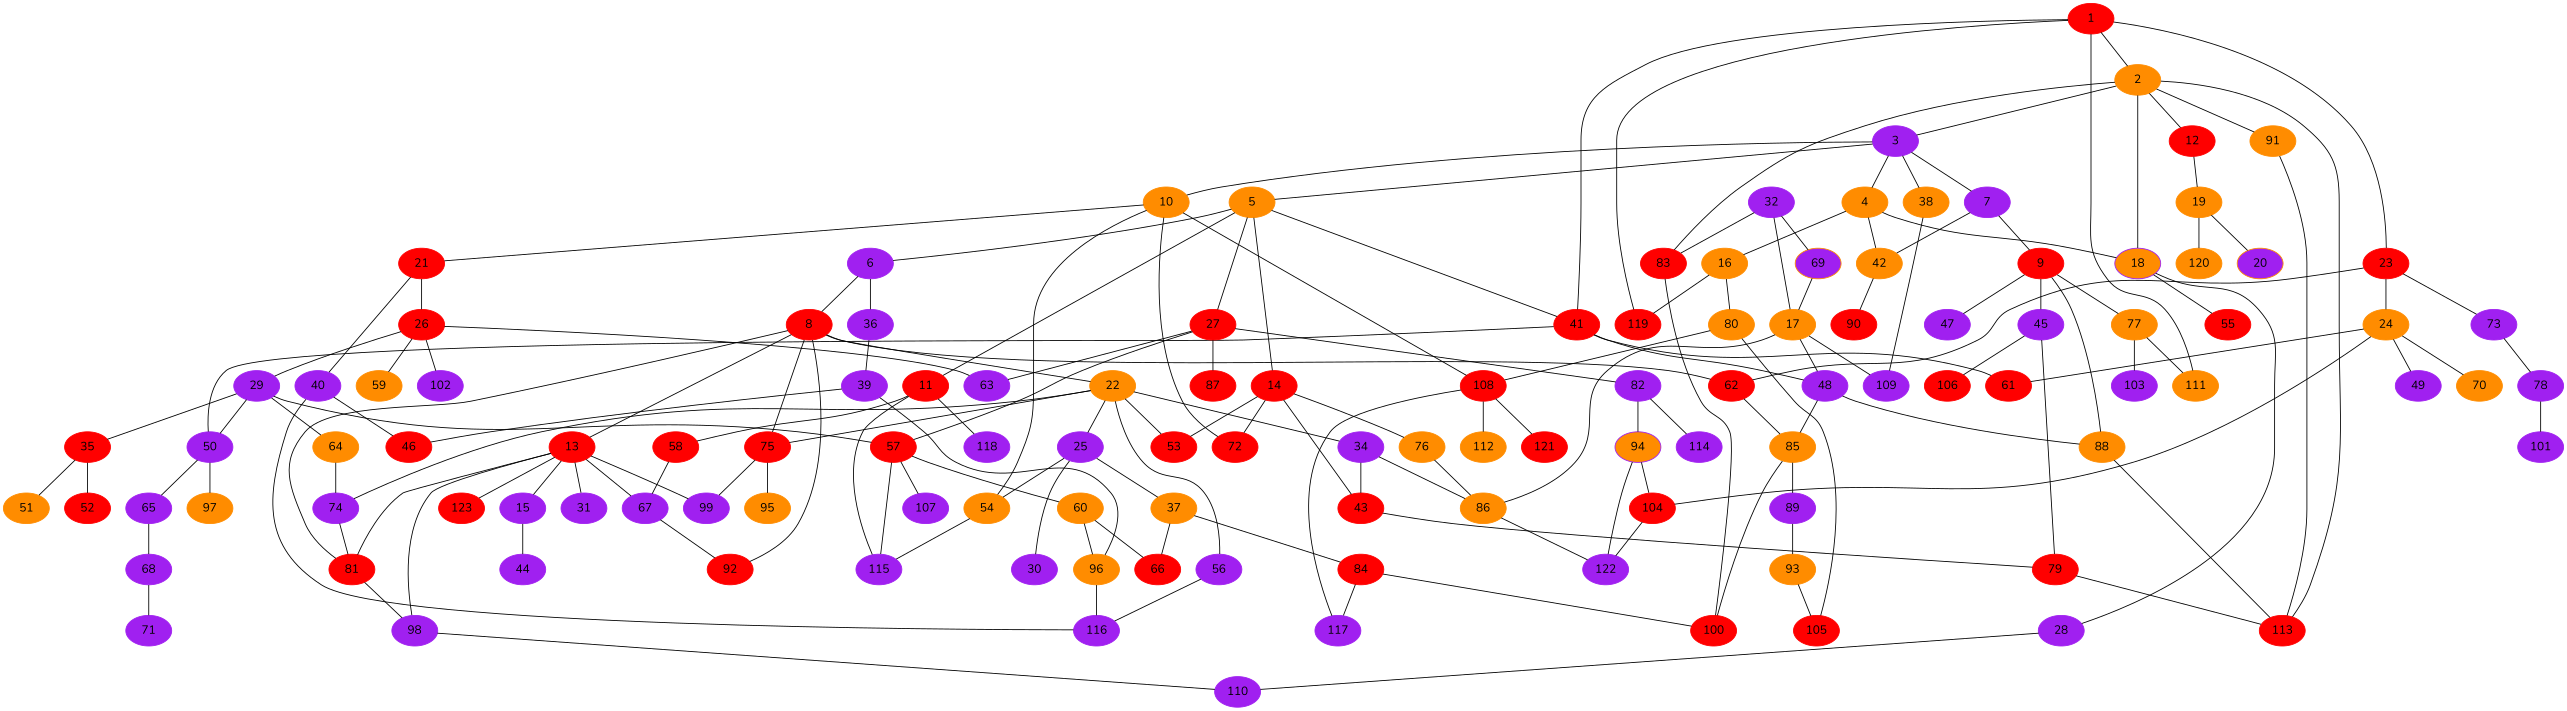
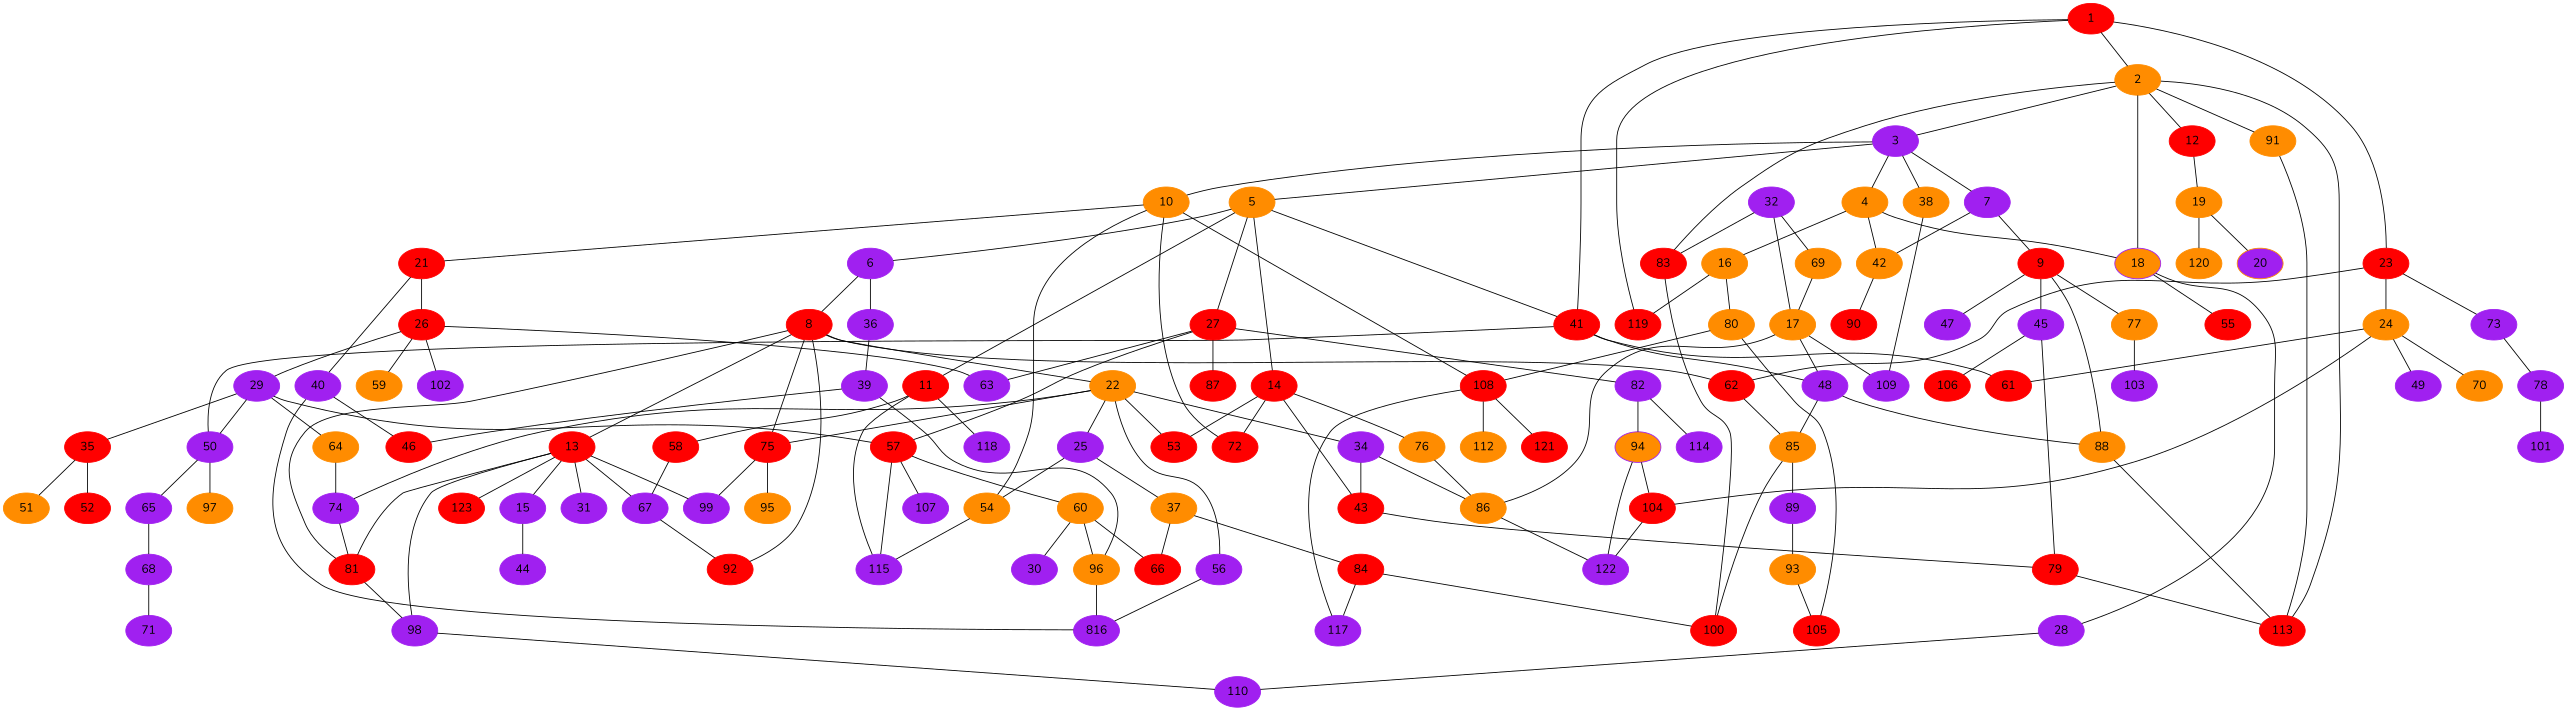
  graph {
    fontname=Nunito
    node [color=purple fontname=Nunito style=filled]
    edge [fontname=Nunito]
    1 [color=red]
    2 [color=darkorange]
    23 [color=red]
    41 [color=red]
-   111 [color=darkorange]
    119 [color=red]
    3
    12 [color=red]
    18 [fillcolor=darkorange]
    83 [color=red]
    91 [color=darkorange]
    113 [color=red]
    62 [color=red]
    24 [color=darkorange]
    73
    48
    61 [color=red]
    50
    4 [color=darkorange]
    5 [color=darkorange]
    7
    10 [color=darkorange]
    38 [color=darkorange]
    19 [color=darkorange]
    28
    55 [color=red]
    100 [color=red]
    16 [color=darkorange]
    42 [color=darkorange]
    6
    11 [color=red]
    14 [color=red]
    27 [color=red]
    9 [color=red]
    21 [color=red]
    54 [color=darkorange]
    72 [color=red]
    108 [color=red]
    17 [color=darkorange]
    32
    86 [color=darkorange]
    109
    80 [color=darkorange]
    46 [color=red]
    39
    96 [color=darkorange]
    90 [color=red]
    8 [color=red]
    36
    58 [color=red]
    115
    118
    43 [color=red]
    53 [color=red]
    76 [color=darkorange]
    63
    57 [color=red]
    82
    87 [color=red]
    13 [color=red]
    22 [color=darkorange]
    75 [color=red]
    81 [color=red]
    92 [color=red]
    45
    47
    77 [color=darkorange]
    88 [color=darkorange]
    15
    31
    67
    98
    99
    123 [color=red]
    25
    34
    56
    74
    85 [color=darkorange]
    95 [color=darkorange]
    79 [color=red]
    106 [color=red]
    103
    26 [color=red]
    40
    117
    112 [color=darkorange]
    121 [color=red]
    20 [color=darkorange fillcolor=purple]
    120 [color=darkorange]
    44
    110
    105 [color=red]
-   69 [color=darkorange fillcolor=purple]
+   69 [color=darkorange]
    122
    29
    59 [color=darkorange]
    102
-   116
+   116 [label=816]
    30
    37 [color=darkorange]
    49
    70 [color=darkorange]
    104 [color=red]
    78
    66 [color=red]
    84 [color=red]
    35 [color=red]
    64 [color=darkorange]
    60 [color=darkorange]
    107
    94 [fillcolor=darkorange]
    114
    51 [color=darkorange]
    52 [color=red]
    65
    97 [color=darkorange]
    89
    68
    71
    101
    93 [color=darkorange]
    1 -- 2
    1 -- 23
    1 -- 41
-   1 -- 111
    1 -- 119
    2 -- 3
    2 -- 12
    2 -- 18
    2 -- 83
    2 -- 91
    2 -- 113
    23 -- 62
    23 -- 24
    23 -- 73
    41 -- 48
    41 -- 61
    41 -- 50
    3 -- 4
    3 -- 5
    3 -- 7
    3 -- 10
    3 -- 38
    12 -- 19
    18 -- 28
    18 -- 55
    83 -- 100
    91 -- 113
    62 -- 85
    24 -- 61
    24 -- 49
    24 -- 70
    24 -- 104
    73 -- 78
    48 -- 88
    48 -- 85
    50 -- 65
    50 -- 97
    4 -- 18
    4 -- 16
    4 -- 42
    5 -- 41
    5 -- 6
    5 -- 11
    5 -- 14
    5 -- 27
    7 -- 42
    7 -- 9
    10 -- 21
    10 -- 54
    10 -- 72
    10 -- 108
    38 -- 109
    19 -- 20
    19 -- 120
    28 -- 110
    16 -- 119
    16 -- 80
    42 -- 90
    6 -- 8
    6 -- 36
    11 -- 58
    11 -- 115
    11 -- 118
    14 -- 72
    14 -- 43
    14 -- 53
    14 -- 76
    27 -- 63
    27 -- 57
    27 -- 82
    27 -- 87
    9 -- 45
    9 -- 47
    9 -- 77
    9 -- 88
    21 -- 26
    21 -- 40
    54 -- 115
    108 -- 117
    108 -- 112
    108 -- 121
    17 -- 48
    17 -- 32
    17 -- 86
    17 -- 109
    32 -- 83
    32 -- 69
    86 -- 122
    80 -- 108
    80 -- 105
    39 -- 46
    39 -- 96
    96 -- 116
    8 -- 62
    8 -- 13
    8 -- 22
    8 -- 75
    8 -- 81
    8 -- 92
    36 -- 39
    58 -- 67
    43 -- 79
    76 -- 86
    57 -- 115
    57 -- 60
    57 -- 107
    82 -- 94
    82 -- 114
    13 -- 81
    13 -- 15
    13 -- 31
    13 -- 67
    13 -- 98
    13 -- 99
    13 -- 123
    22 -- 53
    22 -- 75
    22 -- 25
    22 -- 34
    22 -- 56
    22 -- 74
    75 -- 99
    75 -- 95
    81 -- 98
    45 -- 79
    45 -- 106
-   77 -- 111
    77 -- 103
    88 -- 113
    15 -- 44
    67 -- 92
    98 -- 110
    25 -- 54
-   25 -- 30
+   60 -- 30
    25 -- 37
    34 -- 86
    34 -- 43
    56 -- 116
    74 -- 81
    85 -- 100
    85 -- 89
    79 -- 113
    26 -- 63
    26 -- 29
    26 -- 59
    26 -- 102
    40 -- 46
    40 -- 116
    69 -- 17
    29 -- 50
    29 -- 57
    29 -- 35
    29 -- 64
    37 -- 66
    37 -- 84
    104 -- 122
    78 -- 101
    84 -- 100
    84 -- 117
    35 -- 51
    35 -- 52
    64 -- 74
    60 -- 96
    60 -- 66
    94 -- 122
    94 -- 104
    65 -- 68
    89 -- 93
    68 -- 71
    93 -- 105
  }
